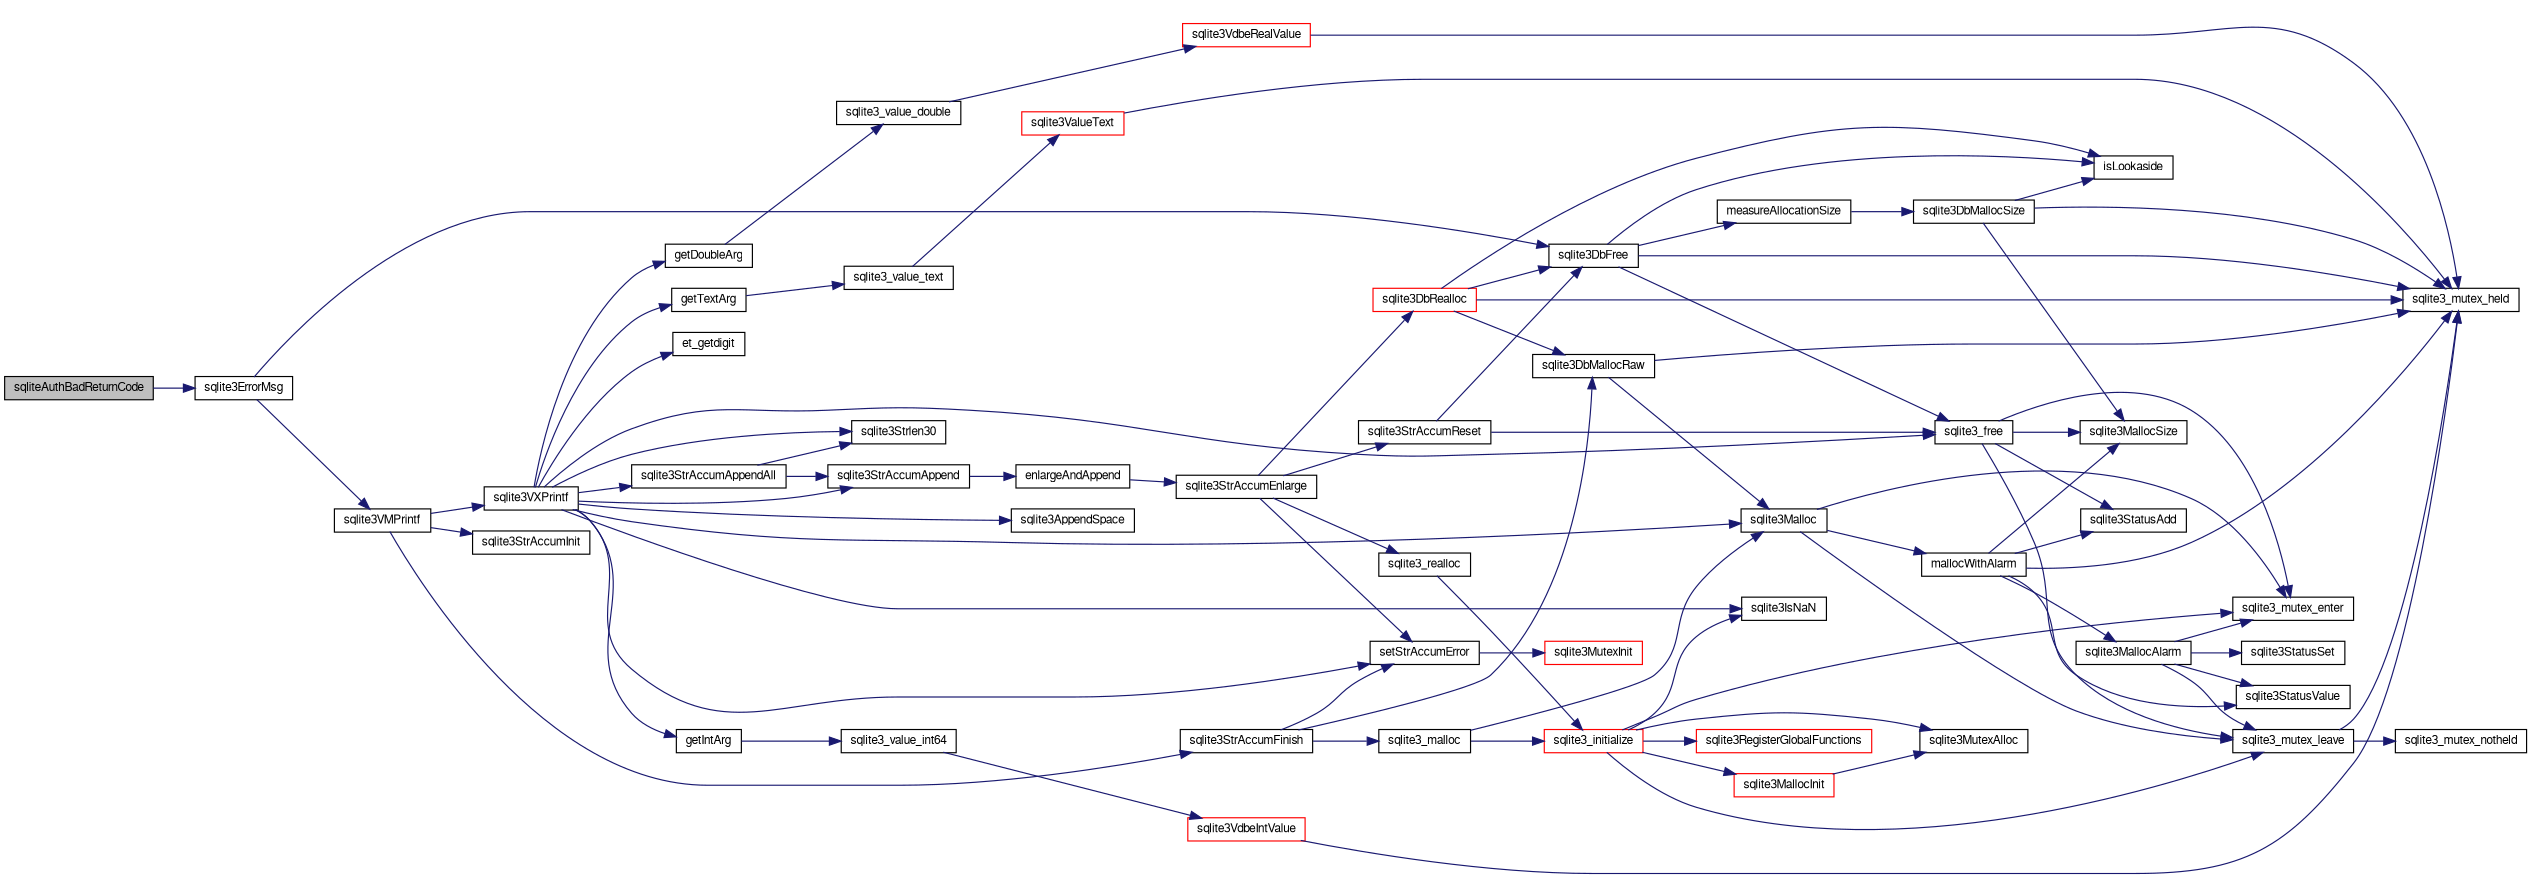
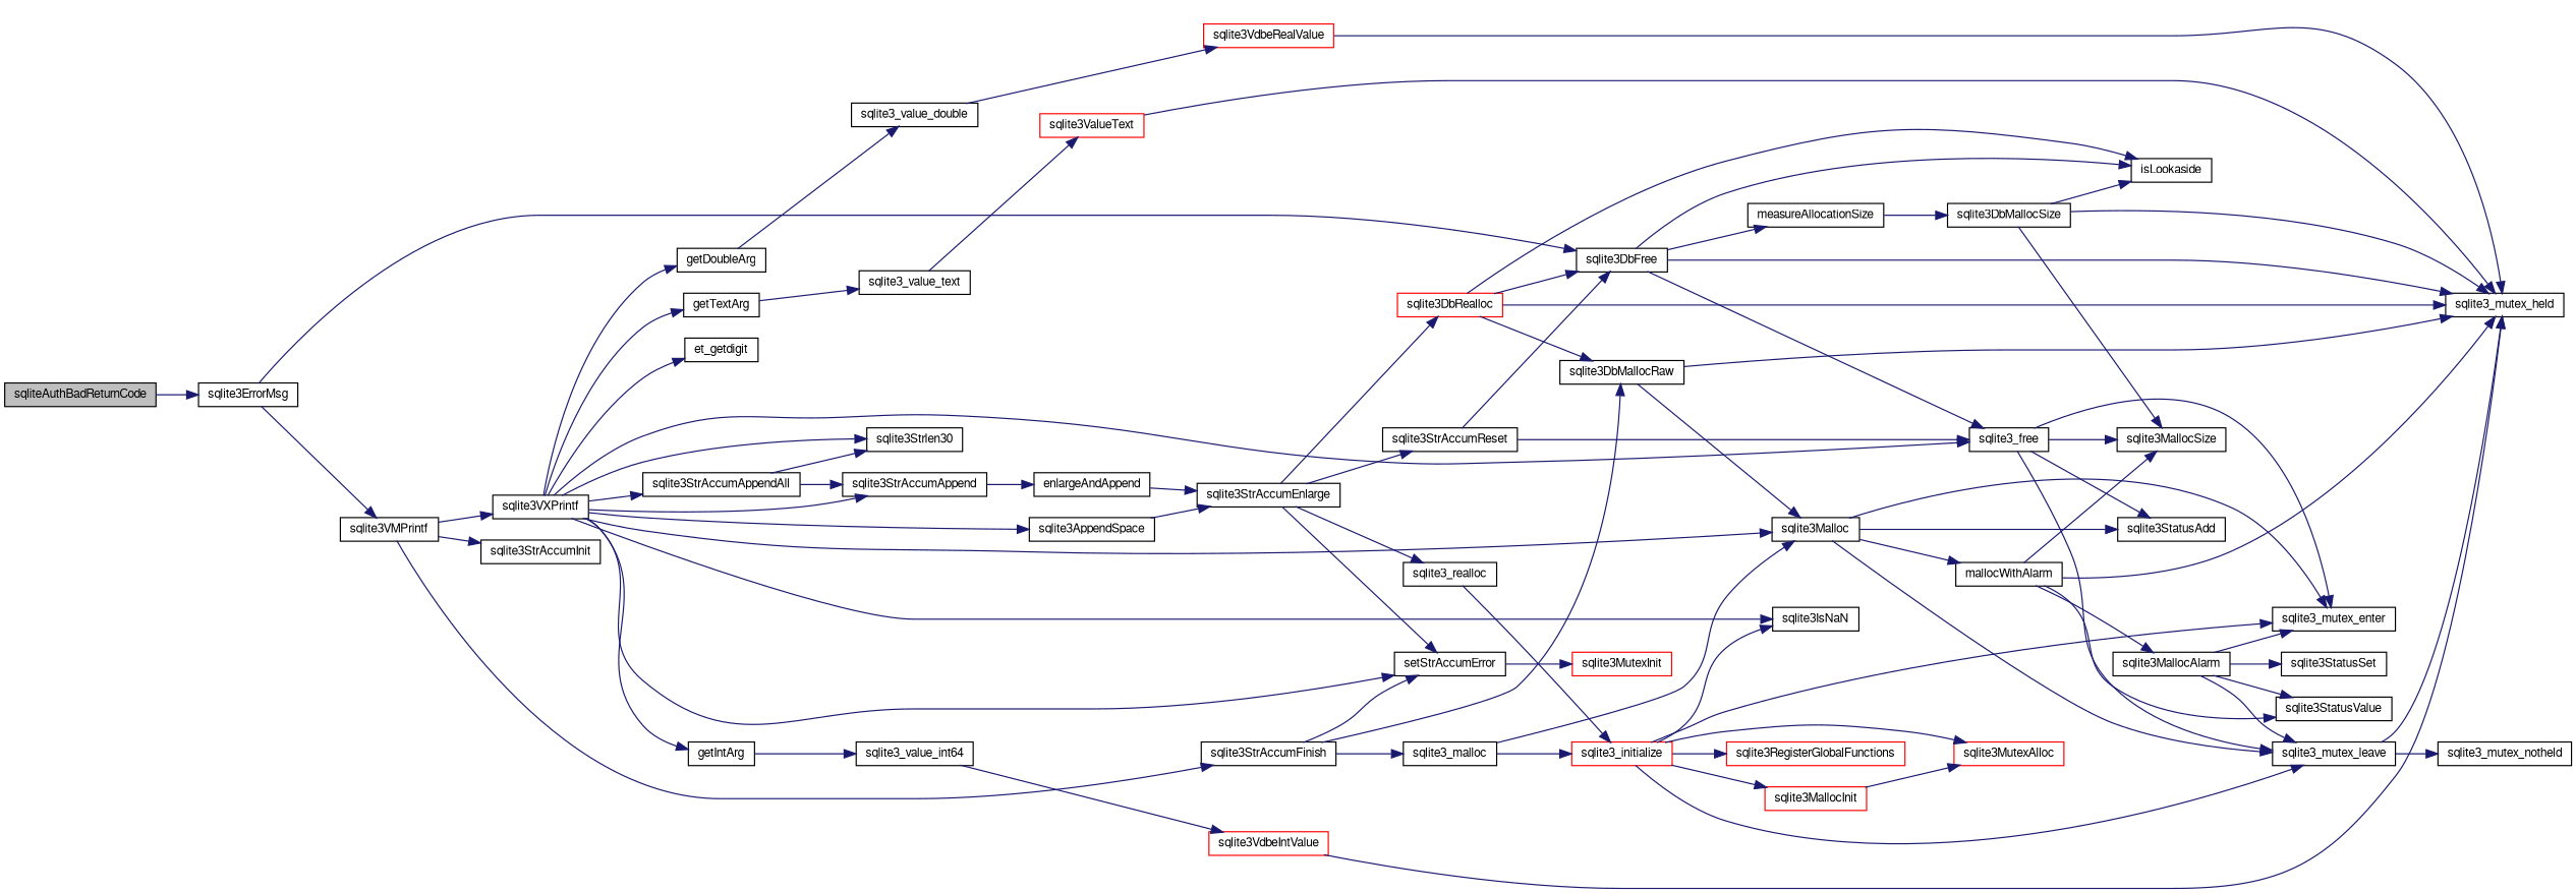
  digraph {
    rankdir=LR
    node [color=black fillcolor=white fontname=FreeSans fontsize=10 shape=record style=filled]
    edge [color=midnightblue fontname=FreeSans fontsize=10 labelfontname=FreeSans labelfontsize=10 style=solid]
    n1 [fillcolor=grey75 fontcolor=black height=0.2 label=sqliteAuthBadReturnCode width=0.4]
    n2 [height=0.2 label=sqlite3ErrorMsg width=0.4]
    n3 [height=0.2 label=sqlite3VMPrintf width=0.4]
    n4 [height=0.2 label=sqlite3DbFree width=0.4]
    n5 [height=0.2 label=sqlite3StrAccumInit width=0.4]
    n6 [height=0.2 label=sqlite3VXPrintf width=0.4]
    n7 [height=0.2 label=sqlite3StrAccumFinish width=0.4]
    n8 [height=0.2 label=sqlite3_free width=0.4]
    n9 [height=0.2 label=sqlite3_mutex_held width=0.4]
    n10 [height=0.2 label=measureAllocationSize width=0.4]
    n11 [height=0.2 label=isLookaside width=0.4]
    n12 [height=0.2 label=sqlite3StrAccumAppend width=0.4]
    n13 [height=0.2 label=setStrAccumError width=0.4]
    n14 [height=0.2 label=sqlite3Malloc width=0.4]
    n15 [height=0.2 label=sqlite3IsNaN width=0.4]
    n16 [height=0.2 label=getIntArg width=0.4]
    n17 [height=0.2 label=getDoubleArg width=0.4]
    n18 [height=0.2 label=sqlite3Strlen30 width=0.4]
    n19 [height=0.2 label=et_getdigit width=0.4]
    n20 [height=0.2 label=getTextArg width=0.4]
    n21 [height=0.2 label=sqlite3StrAccumAppendAll width=0.4]
    n22 [height=0.2 label=sqlite3AppendSpace width=0.4]
    n23 [height=0.2 label=sqlite3DbMallocRaw width=0.4]
    n24 [height=0.2 label=sqlite3_malloc width=0.4]
    n25 [height=0.2 label=enlargeAndAppend width=0.4]
    n26 [color=red height=0.2 label=sqlite3MutexInit width=0.4]
    n27 [height=0.2 label=sqlite3MallocSize width=0.4]
    n28 [height=0.2 label=sqlite3_mutex_enter width=0.4]
    n29 [height=0.2 label=sqlite3StatusAdd width=0.4]
    n30 [height=0.2 label=sqlite3_mutex_leave width=0.4]
    n31 [height=0.2 label=mallocWithAlarm width=0.4]
    n32 [height=0.2 label=sqlite3_value_int64 width=0.4]
    n33 [height=0.2 label=sqlite3_value_double width=0.4]
    n34 [height=0.2 label=sqlite3_value_text width=0.4]
    n35 [height=0.2 label=sqlite3StrAccumEnlarge width=0.4]
    n36 [height=0.2 label=sqlite3StrAccumReset width=0.4]
    n37 [color=red height=0.2 label=sqlite3DbRealloc width=0.4]
    n38 [height=0.2 label=sqlite3_realloc width=0.4]
    n39 [color=red height=0.2 label=sqlite3_initialize width=0.4]
    n40 [height=0.2 label=sqlite3DbMallocSize width=0.4]
    n41 [height=0.2 label=sqlite3_mutex_notheld width=0.4]
    n42 [height=0.2 label=sqlite3StatusValue width=0.4]
    n43 [height=0.2 label=sqlite3MallocAlarm width=0.4]
    n44 [height=0.2 label=sqlite3StatusSet width=0.4]
-   n45 [height=0.2 label=sqlite3MutexAlloc width=0.4]
+   n45 [color=red height=0.2 label=sqlite3MutexAlloc width=0.4]
    n46 [color=red height=0.2 label=sqlite3MallocInit width=0.4]
    n47 [color=red height=0.2 label=sqlite3RegisterGlobalFunctions width=0.4]
    n48 [color=red height=0.2 label=sqlite3VdbeIntValue width=0.4]
    n49 [color=red height=0.2 label=sqlite3VdbeRealValue width=0.4]
    n50 [color=red height=0.2 label=sqlite3ValueText width=0.4]
    n1 -> n2
    n2 -> n3
    n2 -> n4
    n3 -> n5
    n3 -> n6
    n3 -> n7
    n4 -> n8
    n4 -> n9
    n4 -> n10
    n4 -> n11
    n6 -> n8
    n6 -> n12
    n6 -> n13
    n6 -> n14
    n6 -> n15
    n6 -> n16
    n6 -> n17
    n6 -> n18
    n6 -> n19
    n6 -> n20
    n6 -> n21
    n6 -> n22
    n7 -> n13
    n7 -> n23
    n7 -> n24
    n8 -> n27
    n8 -> n28
    n8 -> n29
    n8 -> n30
    n10 -> n40
    n12 -> n25
    n13 -> n26
    n14 -> n28
    n14 -> n30
    n14 -> n31
    n16 -> n32
    n17 -> n33
    n20 -> n34
    n21 -> n12
    n21 -> n18
+   n22 -> n35
    n23 -> n9
    n23 -> n14
    n24 -> n14
    n24 -> n39
    n25 -> n35
    n30 -> n9
    n30 -> n41
    n31 -> n9
    n31 -> n27
-   n31 -> n29
+   n14 -> n29
    n31 -> n42
    n31 -> n43
    n32 -> n48
    n33 -> n49
    n34 -> n50
    n35 -> n13
    n35 -> n36
    n35 -> n37
    n35 -> n38
    n36 -> n4
    n36 -> n8
    n37 -> n4
    n37 -> n9
    n37 -> n11
    n37 -> n23
    n38 -> n39
    n39 -> n15
    n39 -> n28
    n39 -> n30
    n39 -> n45
    n39 -> n46
    n39 -> n47
    n40 -> n9
    n40 -> n11
    n40 -> n27
    n43 -> n28
    n43 -> n30
    n43 -> n42
    n43 -> n44
    n46 -> n45
    n48 -> n9
    n49 -> n9
    n50 -> n9
  }
